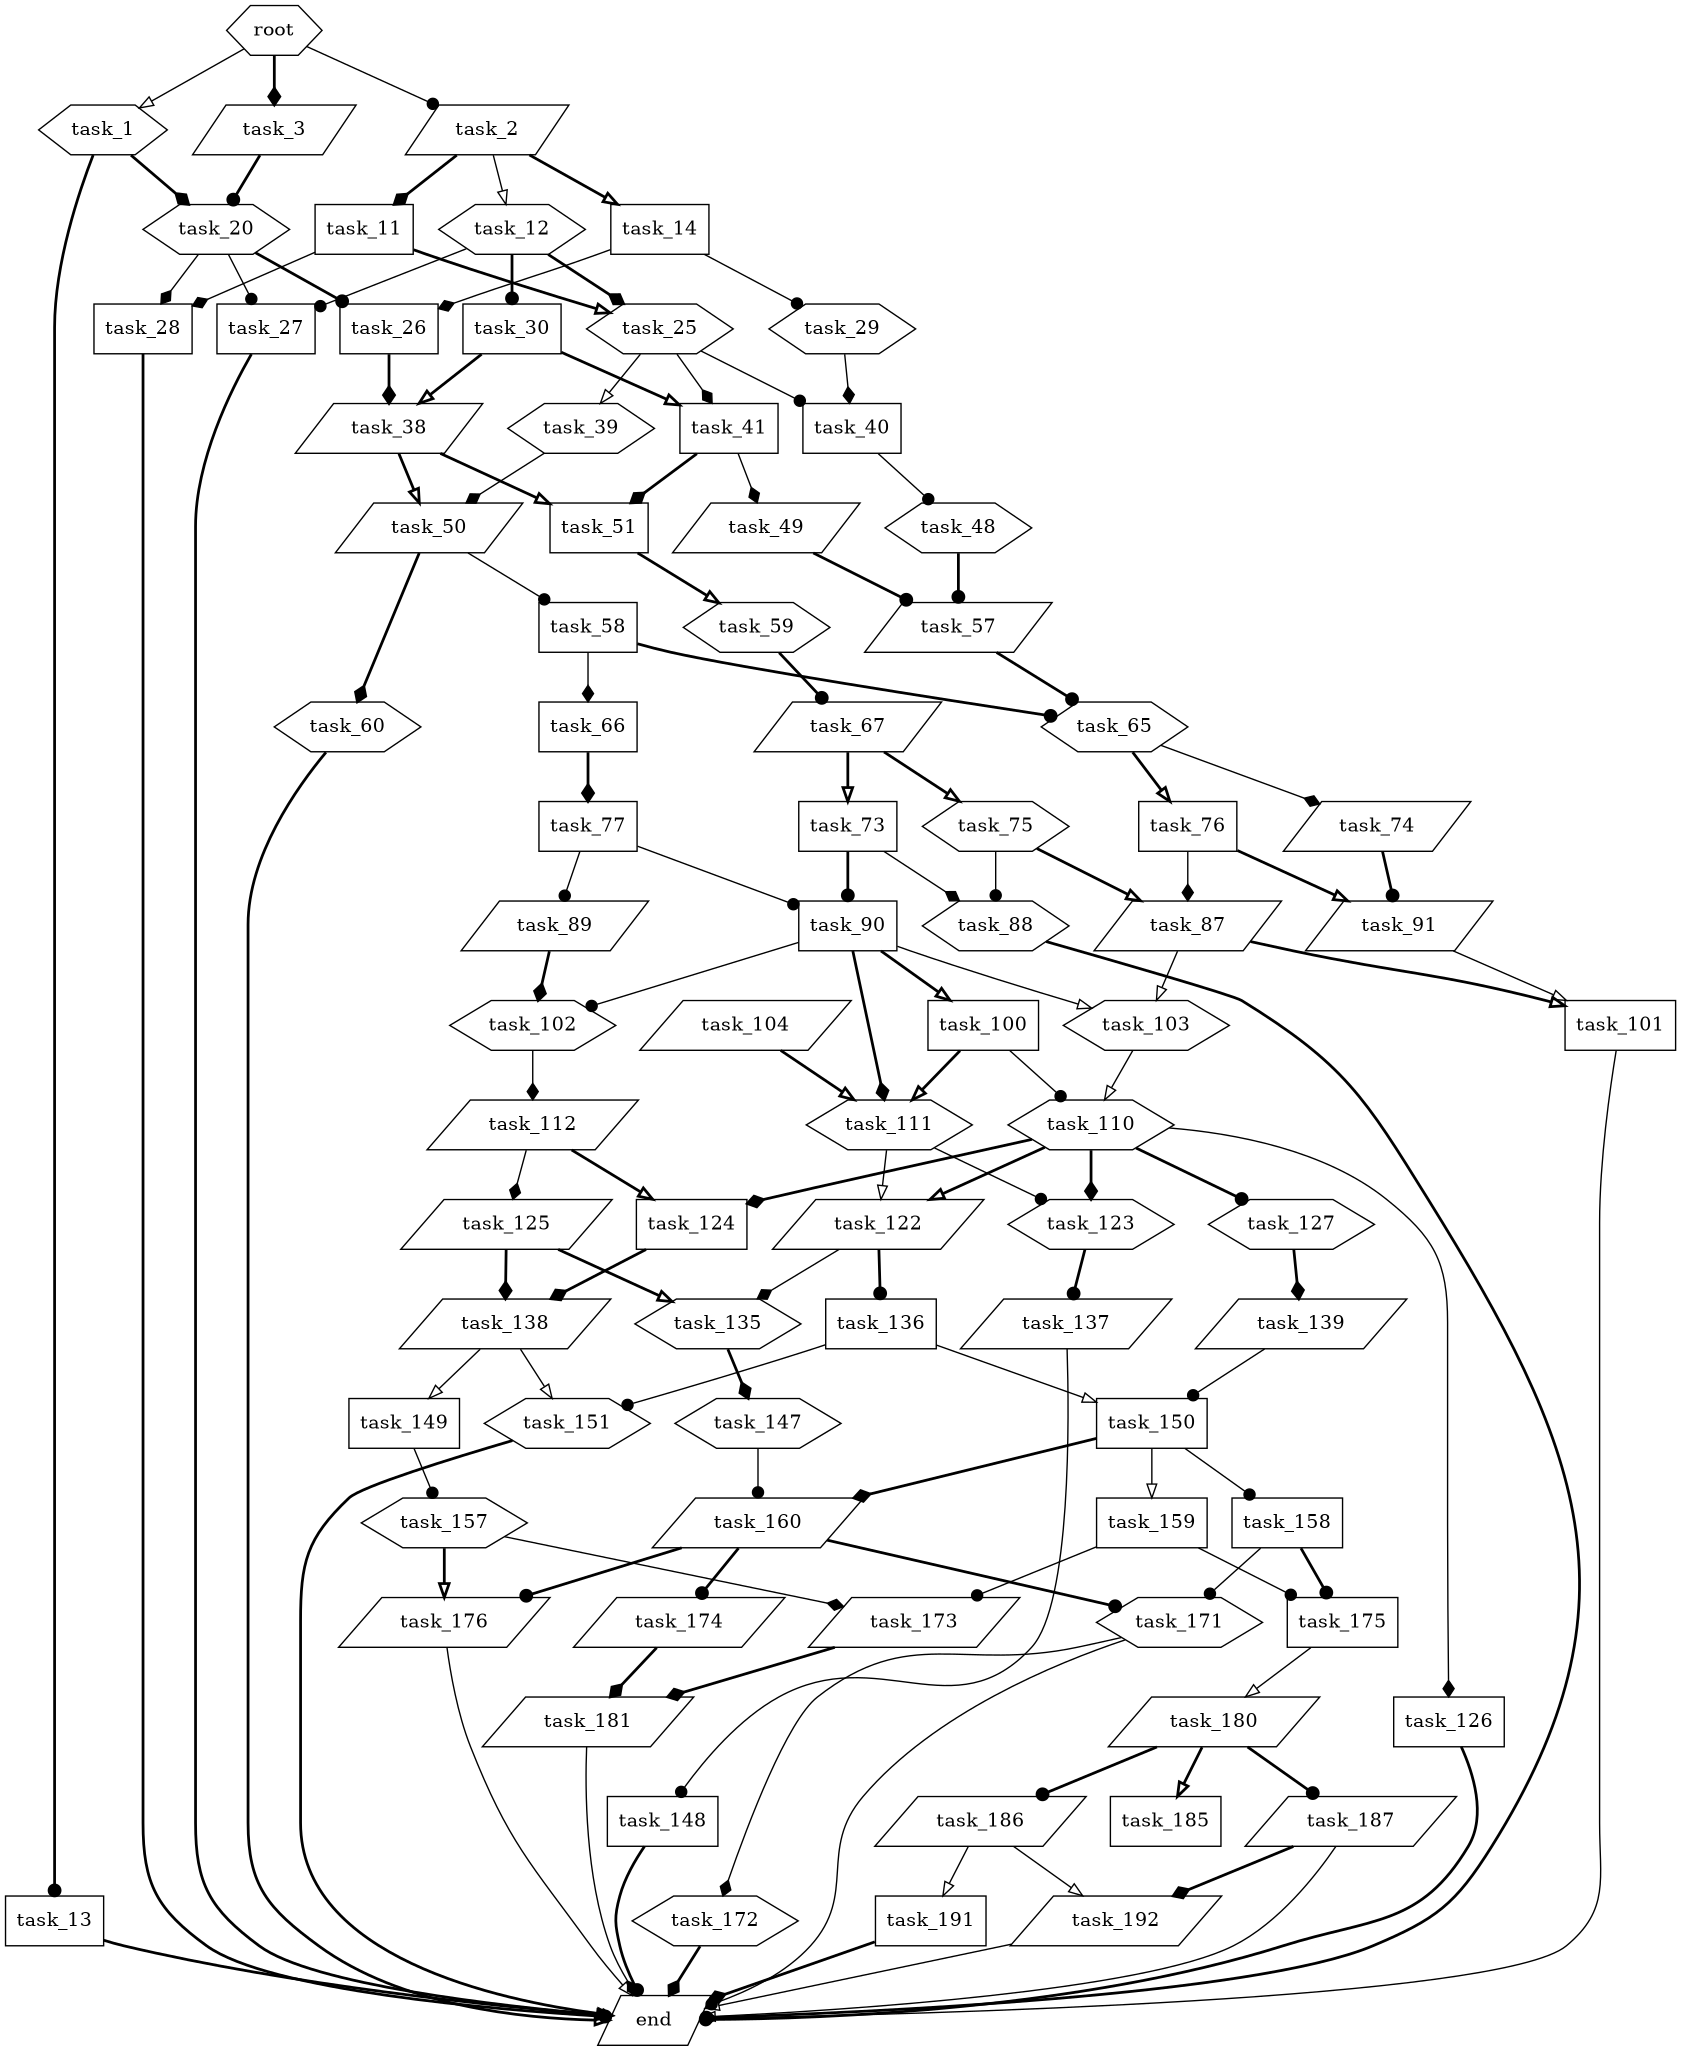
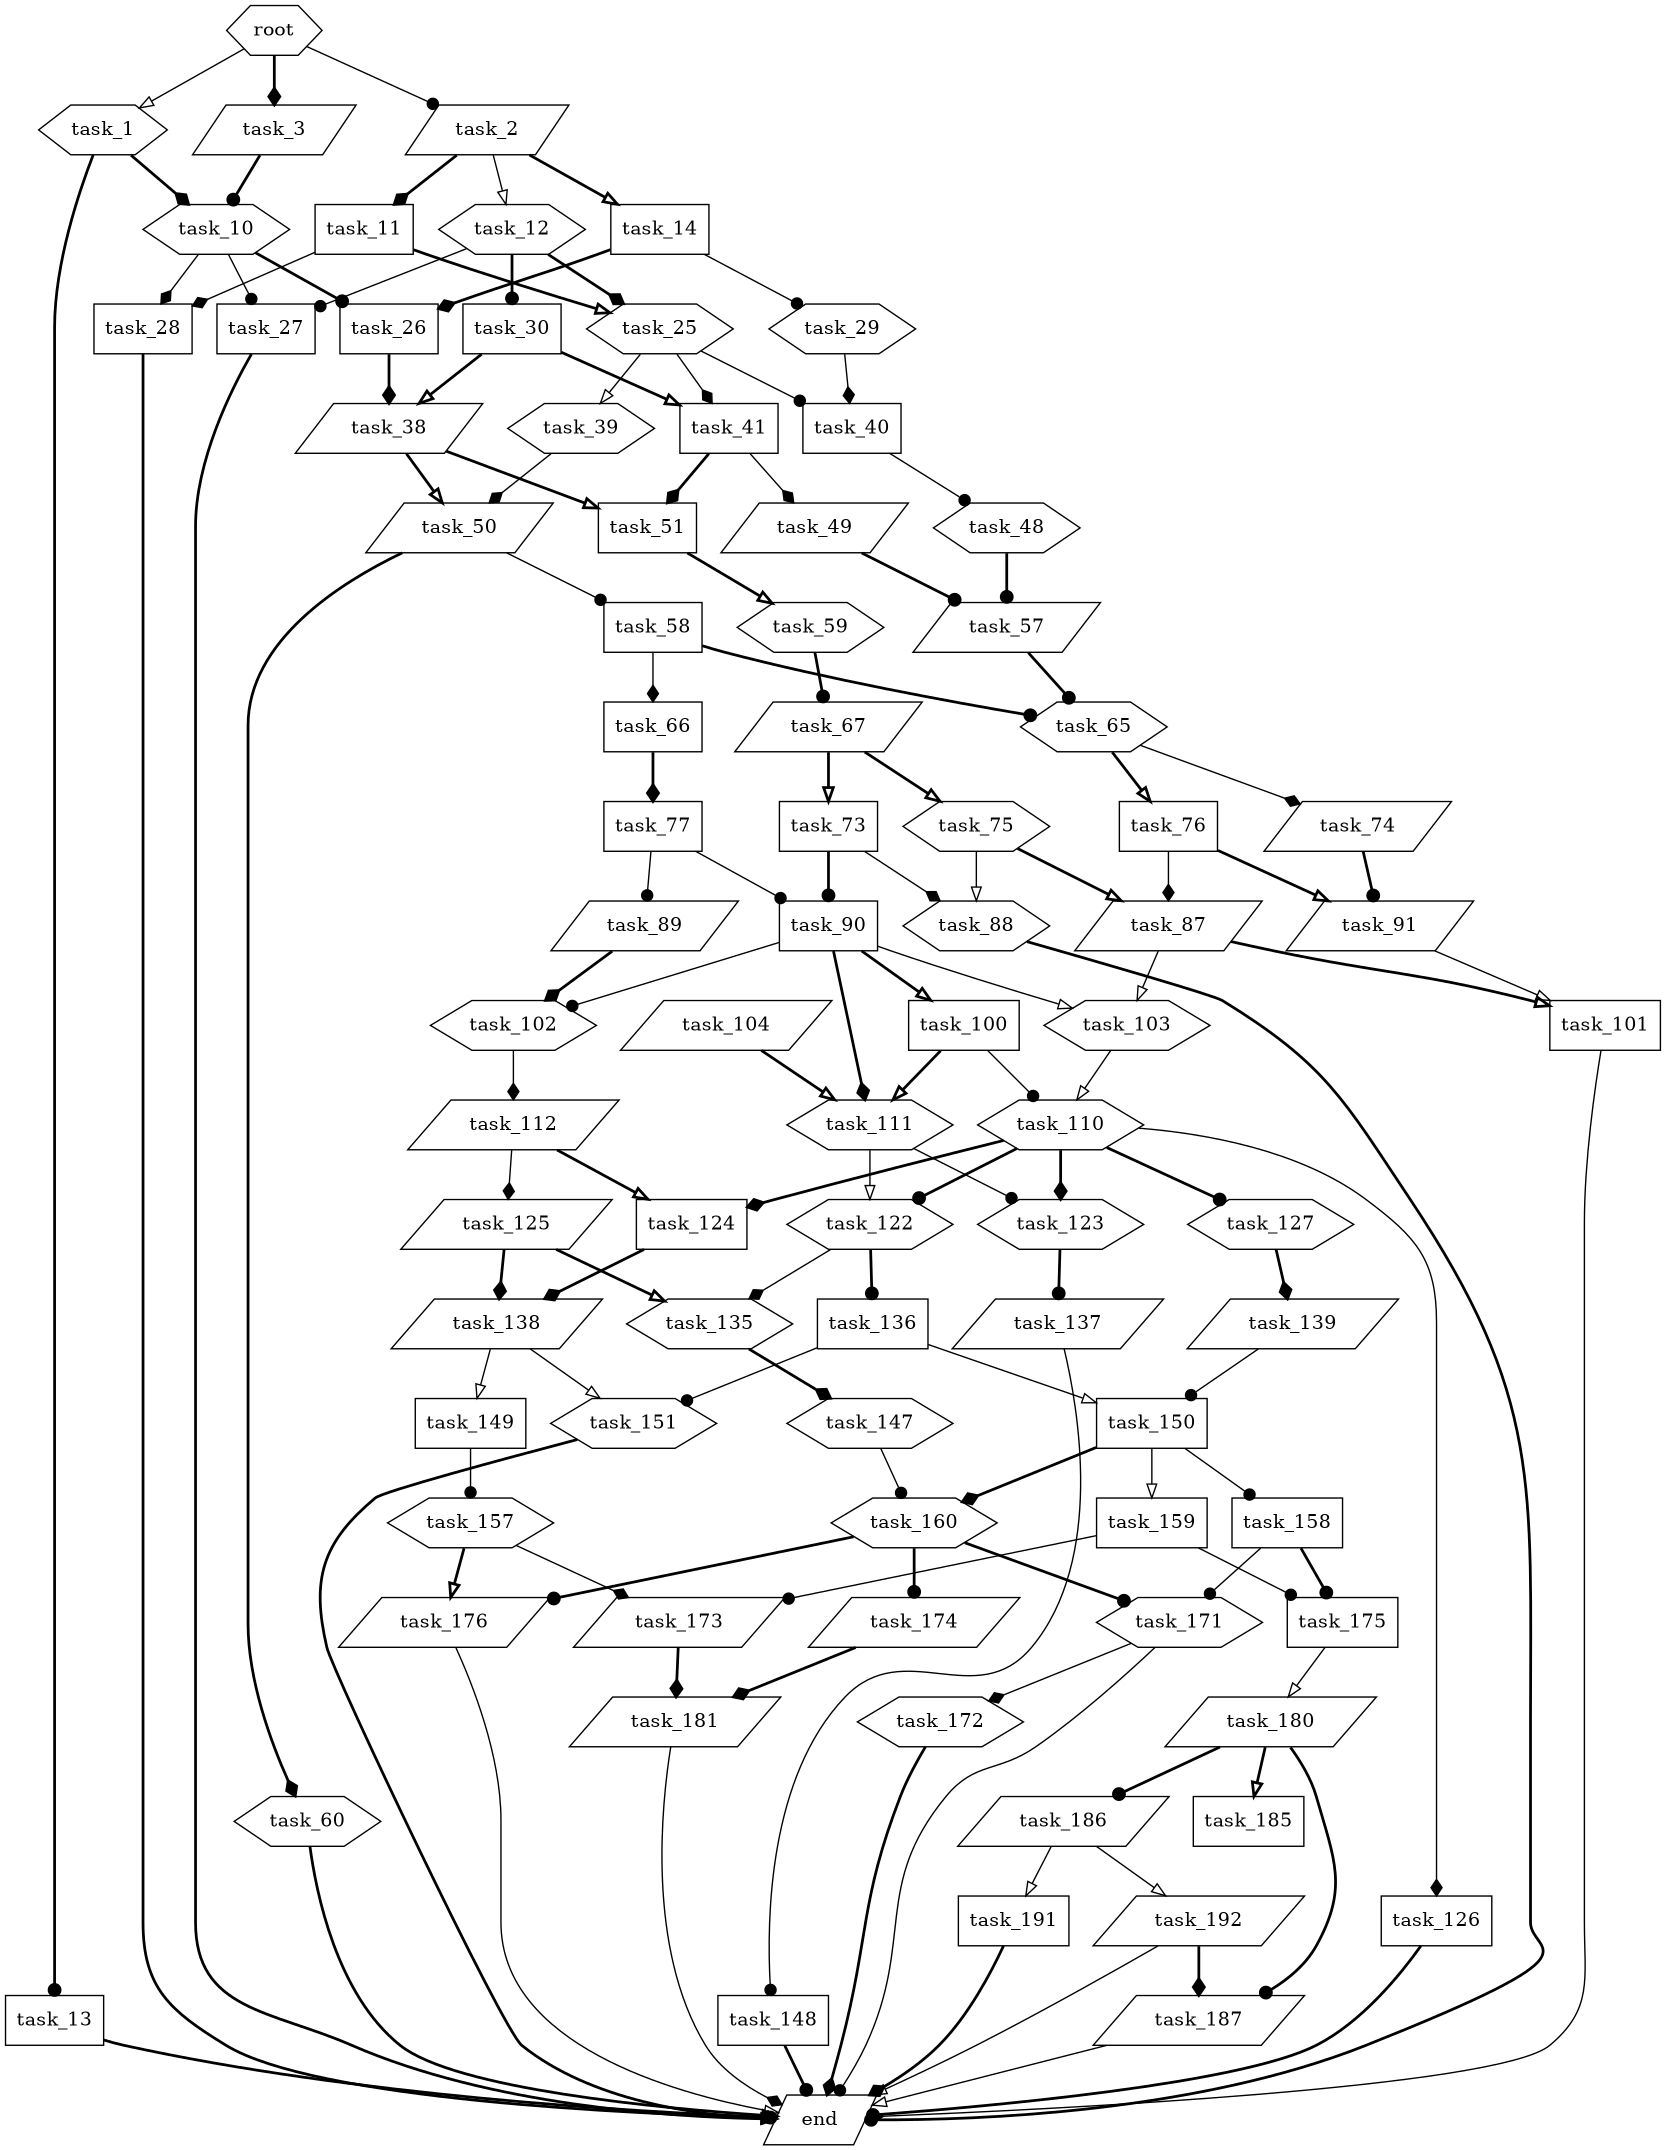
  digraph {
    node [shape=box]
    edge [arrowhead=dot style=bold]
    root [shape=hexagon]
    task_1 [shape=hexagon]
    task_2 [shape=parallelogram]
    task_3 [shape=parallelogram]
-   task_10 [shape=hexagon label=task_20]
+   task_10 [shape=hexagon]
    task_13
    task_11
    task_12 [shape=hexagon]
    task_14
    task_26
    task_27
    task_28
    end [shape=parallelogram]
    task_25 [shape=hexagon]
    task_30
    task_29 [shape=hexagon]
    task_38 [shape=parallelogram]
    task_39 [shape=hexagon]
    task_40
    task_41
    task_50 [shape=parallelogram]
    task_51
    task_48 [shape=hexagon]
    task_49 [shape=parallelogram]
    task_58
    task_60 [shape=hexagon]
    task_57 [shape=parallelogram]
    task_59 [shape=hexagon]
    task_65 [shape=hexagon]
    task_66
    task_67 [shape=parallelogram]
    task_74 [shape=parallelogram]
    task_76
    task_77
    task_73
    task_75 [shape=hexagon]
    task_91 [shape=parallelogram]
    task_87 [shape=parallelogram]
    task_90
    task_89 [shape=parallelogram]
    task_88 [shape=hexagon]
    task_101
    task_103 [shape=hexagon]
    task_102 [shape=hexagon]
    task_100
    task_111 [shape=hexagon]
    task_110 [shape=hexagon]
    task_112 [shape=parallelogram]
    task_104 [shape=parallelogram]
-   task_122 [shape=parallelogram]
+   task_122 [shape=hexagon]
    task_123 [shape=hexagon]
    task_124
    task_126
    task_127 [shape=hexagon]
    task_125 [shape=parallelogram]
    task_135 [shape=hexagon]
    task_136
    task_137 [shape=parallelogram]
    task_138 [shape=parallelogram]
    task_139 [shape=parallelogram]
    task_147 [shape=hexagon]
    task_150
    task_151 [shape=hexagon]
    task_148
    task_149
-   task_160 [shape=parallelogram]
+   task_160 [shape=hexagon]
    task_158
    task_159
    task_157 [shape=hexagon]
    task_176 [shape=parallelogram]
    task_171 [shape=hexagon]
    task_174 [shape=parallelogram]
    task_175
    task_173 [shape=parallelogram]
    task_172 [shape=hexagon]
    task_181 [shape=parallelogram]
    task_180 [shape=parallelogram]
    task_185
    task_186 [shape=parallelogram]
    task_187 [shape=parallelogram]
    task_191
    task_192 [shape=parallelogram]
    root -> task_1 [arrowhead=onormal style=solid]
    root -> task_2 [style=solid]
    root -> task_3 [arrowhead=diamond]
    task_1 -> task_10 [arrowhead=diamond]
    task_1 -> task_13
    task_2 -> task_11 [arrowhead=diamond]
    task_2 -> task_12 [arrowhead=onormal style=solid]
    task_2 -> task_14 [arrowhead=onormal]
    task_3 -> task_10
    task_10 -> task_26
    task_10 -> task_27 [style=solid]
    task_10 -> task_28 [arrowhead=diamond style=solid]
    task_13 -> end [arrowhead=diamond]
    task_11 -> task_28 [arrowhead=diamond style=solid]
    task_11 -> task_25 [arrowhead=onormal]
    task_12 -> task_27 [style=solid]
    task_12 -> task_25 [arrowhead=diamond]
    task_12 -> task_30
-   task_14 -> task_26 [arrowhead=diamond style=solid]
+   task_14 -> task_26 [arrowhead=diamond]
    task_14 -> task_29 [style=solid]
    task_26 -> task_38 [arrowhead=diamond]
    task_27 -> end [arrowhead=onormal]
    task_28 -> end
    task_25 -> task_39 [arrowhead=onormal style=solid]
    task_25 -> task_40 [style=solid]
    task_25 -> task_41 [arrowhead=diamond style=solid]
    task_30 -> task_38 [arrowhead=onormal]
    task_30 -> task_41 [arrowhead=onormal]
    task_29 -> task_40 [arrowhead=diamond style=solid]
    task_38 -> task_50 [arrowhead=onormal]
    task_38 -> task_51 [arrowhead=onormal]
    task_39 -> task_50 [arrowhead=diamond style=solid]
    task_40 -> task_48 [style=solid]
    task_41 -> task_51 [arrowhead=diamond]
    task_41 -> task_49 [arrowhead=diamond style=solid]
    task_50 -> task_58 [style=solid]
    task_50 -> task_60 [arrowhead=diamond]
    task_51 -> task_59 [arrowhead=onormal]
    task_48 -> task_57
    task_49 -> task_57
    task_58 -> task_65
    task_58 -> task_66 [arrowhead=diamond style=solid]
    task_60 -> end [arrowhead=onormal]
    task_57 -> task_65
    task_59 -> task_67
    task_65 -> task_74 [arrowhead=diamond style=solid]
    task_65 -> task_76 [arrowhead=onormal]
    task_66 -> task_77 [arrowhead=diamond]
    task_67 -> task_73 [arrowhead=onormal]
    task_67 -> task_75 [arrowhead=onormal]
    task_74 -> task_91
    task_76 -> task_91 [arrowhead=onormal]
    task_76 -> task_87 [arrowhead=diamond style=solid]
    task_77 -> task_90 [style=solid]
    task_77 -> task_89 [style=solid]
    task_73 -> task_90
    task_73 -> task_88 [arrowhead=diamond style=solid]
    task_75 -> task_87 [arrowhead=onormal]
-   task_75 -> task_88 [style=solid]
+   task_75 -> task_88 [arrowhead=onormal style=solid]
    task_91 -> task_101 [arrowhead=onormal style=solid]
    task_87 -> task_101 [arrowhead=onormal]
    task_87 -> task_103 [arrowhead=onormal style=solid]
    task_90 -> task_103 [arrowhead=onormal style=solid]
    task_90 -> task_102 [style=solid]
    task_90 -> task_100 [arrowhead=onormal]
    task_90 -> task_111 [arrowhead=diamond]
    task_89 -> task_102 [arrowhead=diamond]
    task_88 -> end
    task_101 -> end [arrowhead=diamond style=solid]
    task_103 -> task_110 [arrowhead=onormal style=solid]
    task_102 -> task_112 [arrowhead=diamond style=solid]
    task_100 -> task_111 [arrowhead=onormal]
    task_100 -> task_110 [style=solid]
    task_111 -> task_122 [arrowhead=onormal style=solid]
    task_111 -> task_123 [style=solid]
-   task_110 -> task_122 [arrowhead=onormal]
+   task_110 -> task_122
    task_110 -> task_123 [arrowhead=diamond]
    task_110 -> task_124 [arrowhead=diamond]
    task_110 -> task_126 [arrowhead=diamond style=solid]
    task_110 -> task_127
    task_112 -> task_124 [arrowhead=onormal]
    task_112 -> task_125 [arrowhead=diamond style=solid]
    task_104 -> task_111 [arrowhead=onormal]
    task_122 -> task_135 [arrowhead=diamond style=solid]
    task_122 -> task_136
    task_123 -> task_137
    task_124 -> task_138 [arrowhead=diamond]
    task_126 -> end
    task_127 -> task_139 [arrowhead=diamond]
    task_125 -> task_135 [arrowhead=onormal]
    task_125 -> task_138 [arrowhead=diamond]
    task_135 -> task_147 [arrowhead=diamond]
    task_136 -> task_150 [arrowhead=onormal style=solid]
    task_136 -> task_151 [style=solid]
    task_137 -> task_148 [style=solid]
    task_138 -> task_151 [arrowhead=onormal style=solid]
    task_138 -> task_149 [arrowhead=onormal style=solid]
    task_139 -> task_150 [style=solid]
    task_147 -> task_160 [style=solid]
    task_150 -> task_160 [arrowhead=diamond]
    task_150 -> task_158 [style=solid]
    task_150 -> task_159 [arrowhead=onormal style=solid]
    task_151 -> end [arrowhead=onormal]
    task_148 -> end
    task_149 -> task_157 [style=solid]
    task_160 -> task_176
    task_160 -> task_171
    task_160 -> task_174
    task_158 -> task_171 [style=solid]
    task_158 -> task_175
    task_159 -> task_175 [style=solid]
    task_159 -> task_173 [style=solid]
    task_157 -> task_176 [arrowhead=onormal]
    task_157 -> task_173 [arrowhead=diamond style=solid]
    task_176 -> end [arrowhead=onormal style=solid]
    task_171 -> end [style=solid]
    task_171 -> task_172 [arrowhead=diamond style=solid]
    task_174 -> task_181 [arrowhead=diamond]
    task_175 -> task_180 [arrowhead=onormal style=solid]
    task_173 -> task_181 [arrowhead=diamond]
    task_172 -> end [arrowhead=diamond]
    task_181 -> end [arrowhead=diamond style=solid]
    task_180 -> task_185 [arrowhead=onormal]
    task_180 -> task_186
    task_180 -> task_187
    task_186 -> task_191 [arrowhead=onormal style=solid]
    task_186 -> task_192 [arrowhead=onormal style=solid]
    task_187 -> end [arrowhead=onormal style=solid]
-   task_187 -> task_192 [arrowhead=diamond]
+   task_192 -> task_187 [arrowhead=diamond]
    task_191 -> end [arrowhead=diamond]
    task_192 -> end [arrowhead=onormal style=solid]
  }
